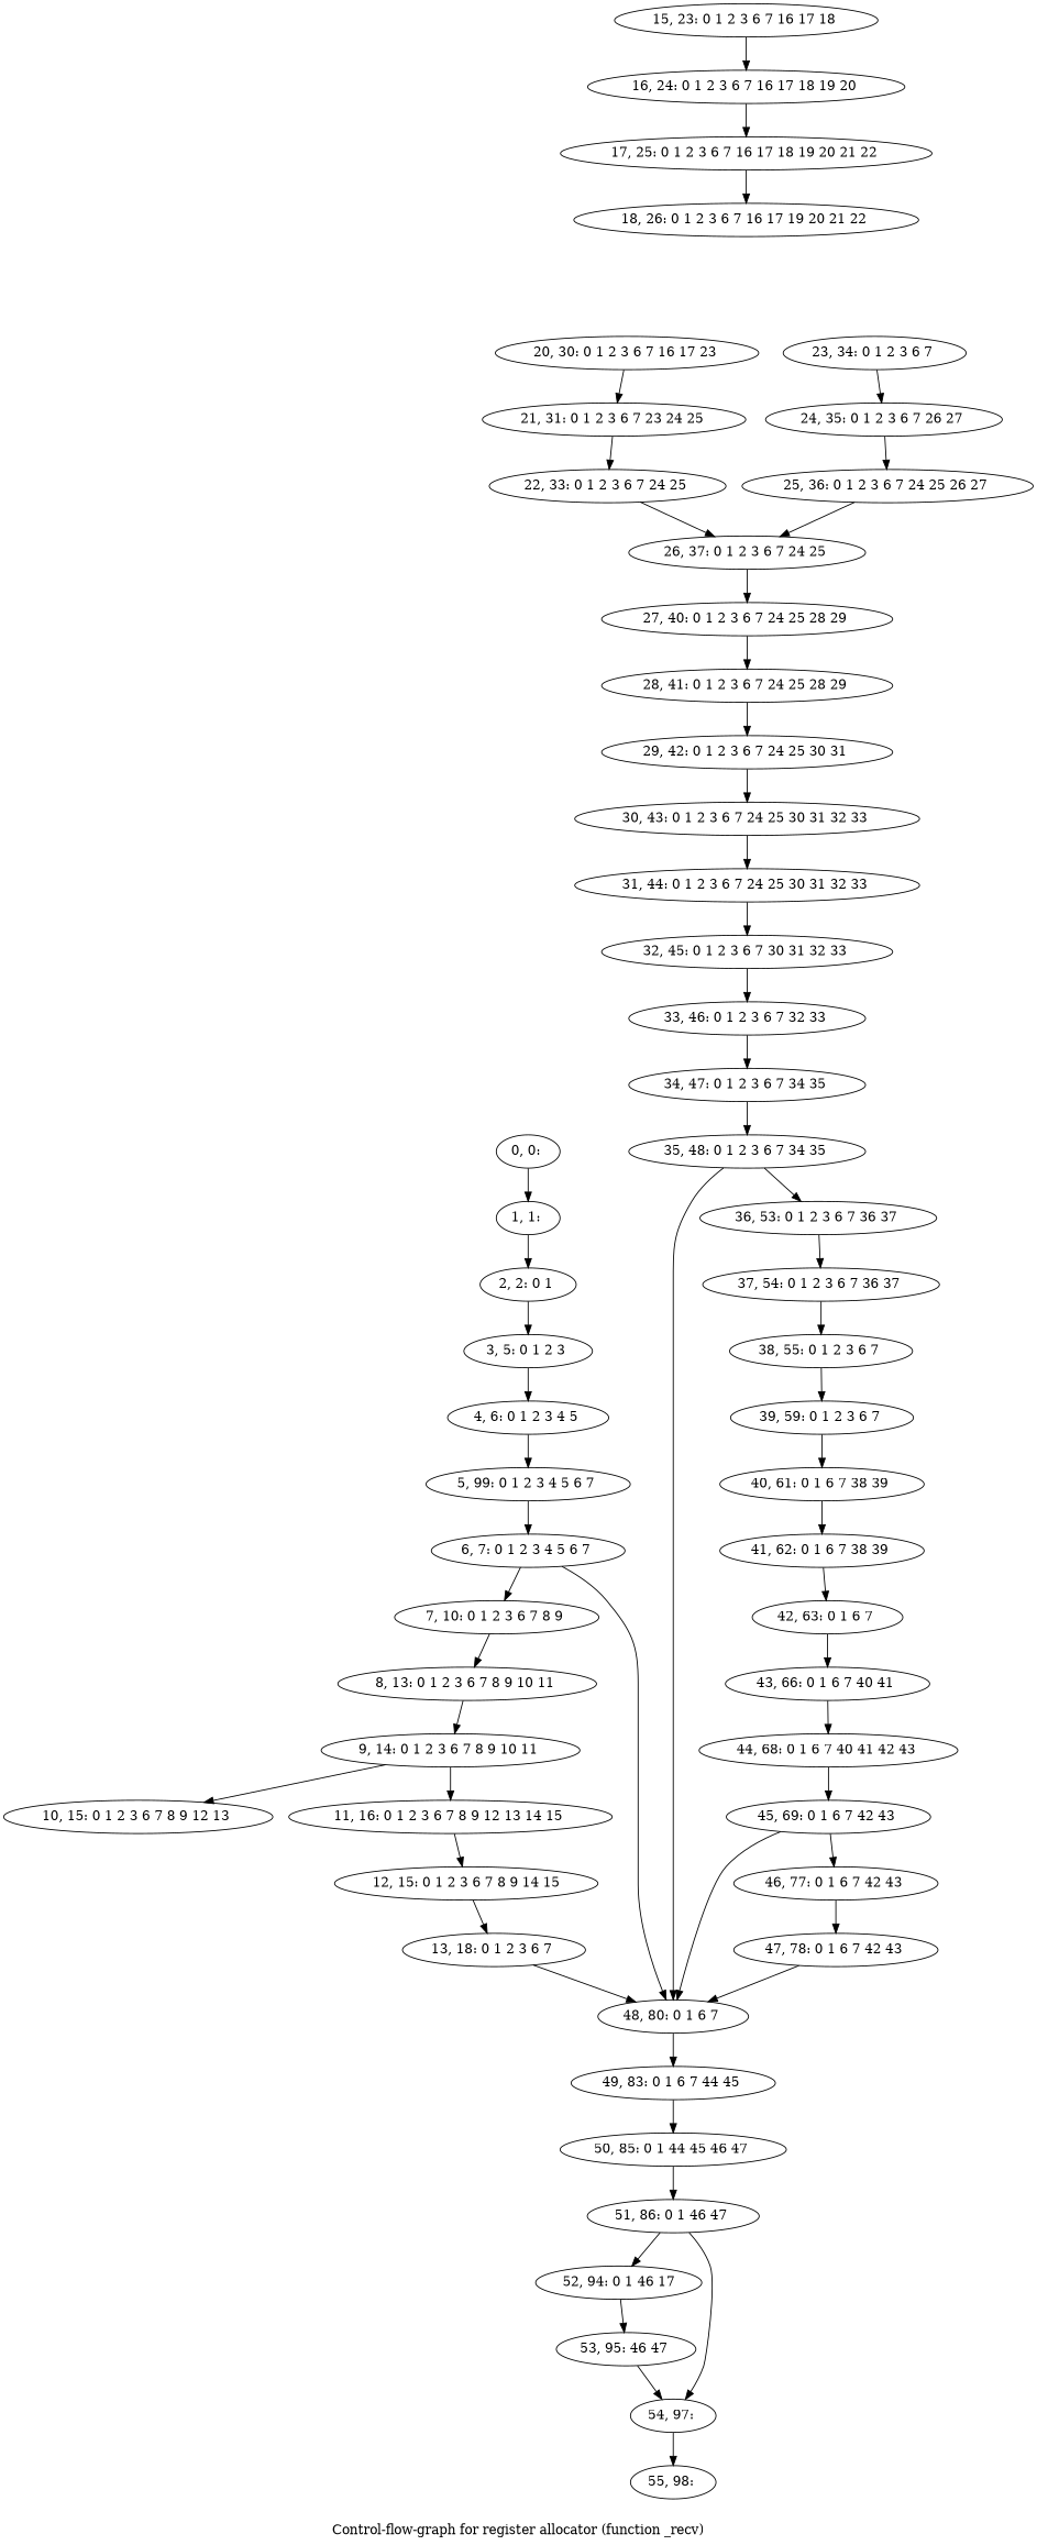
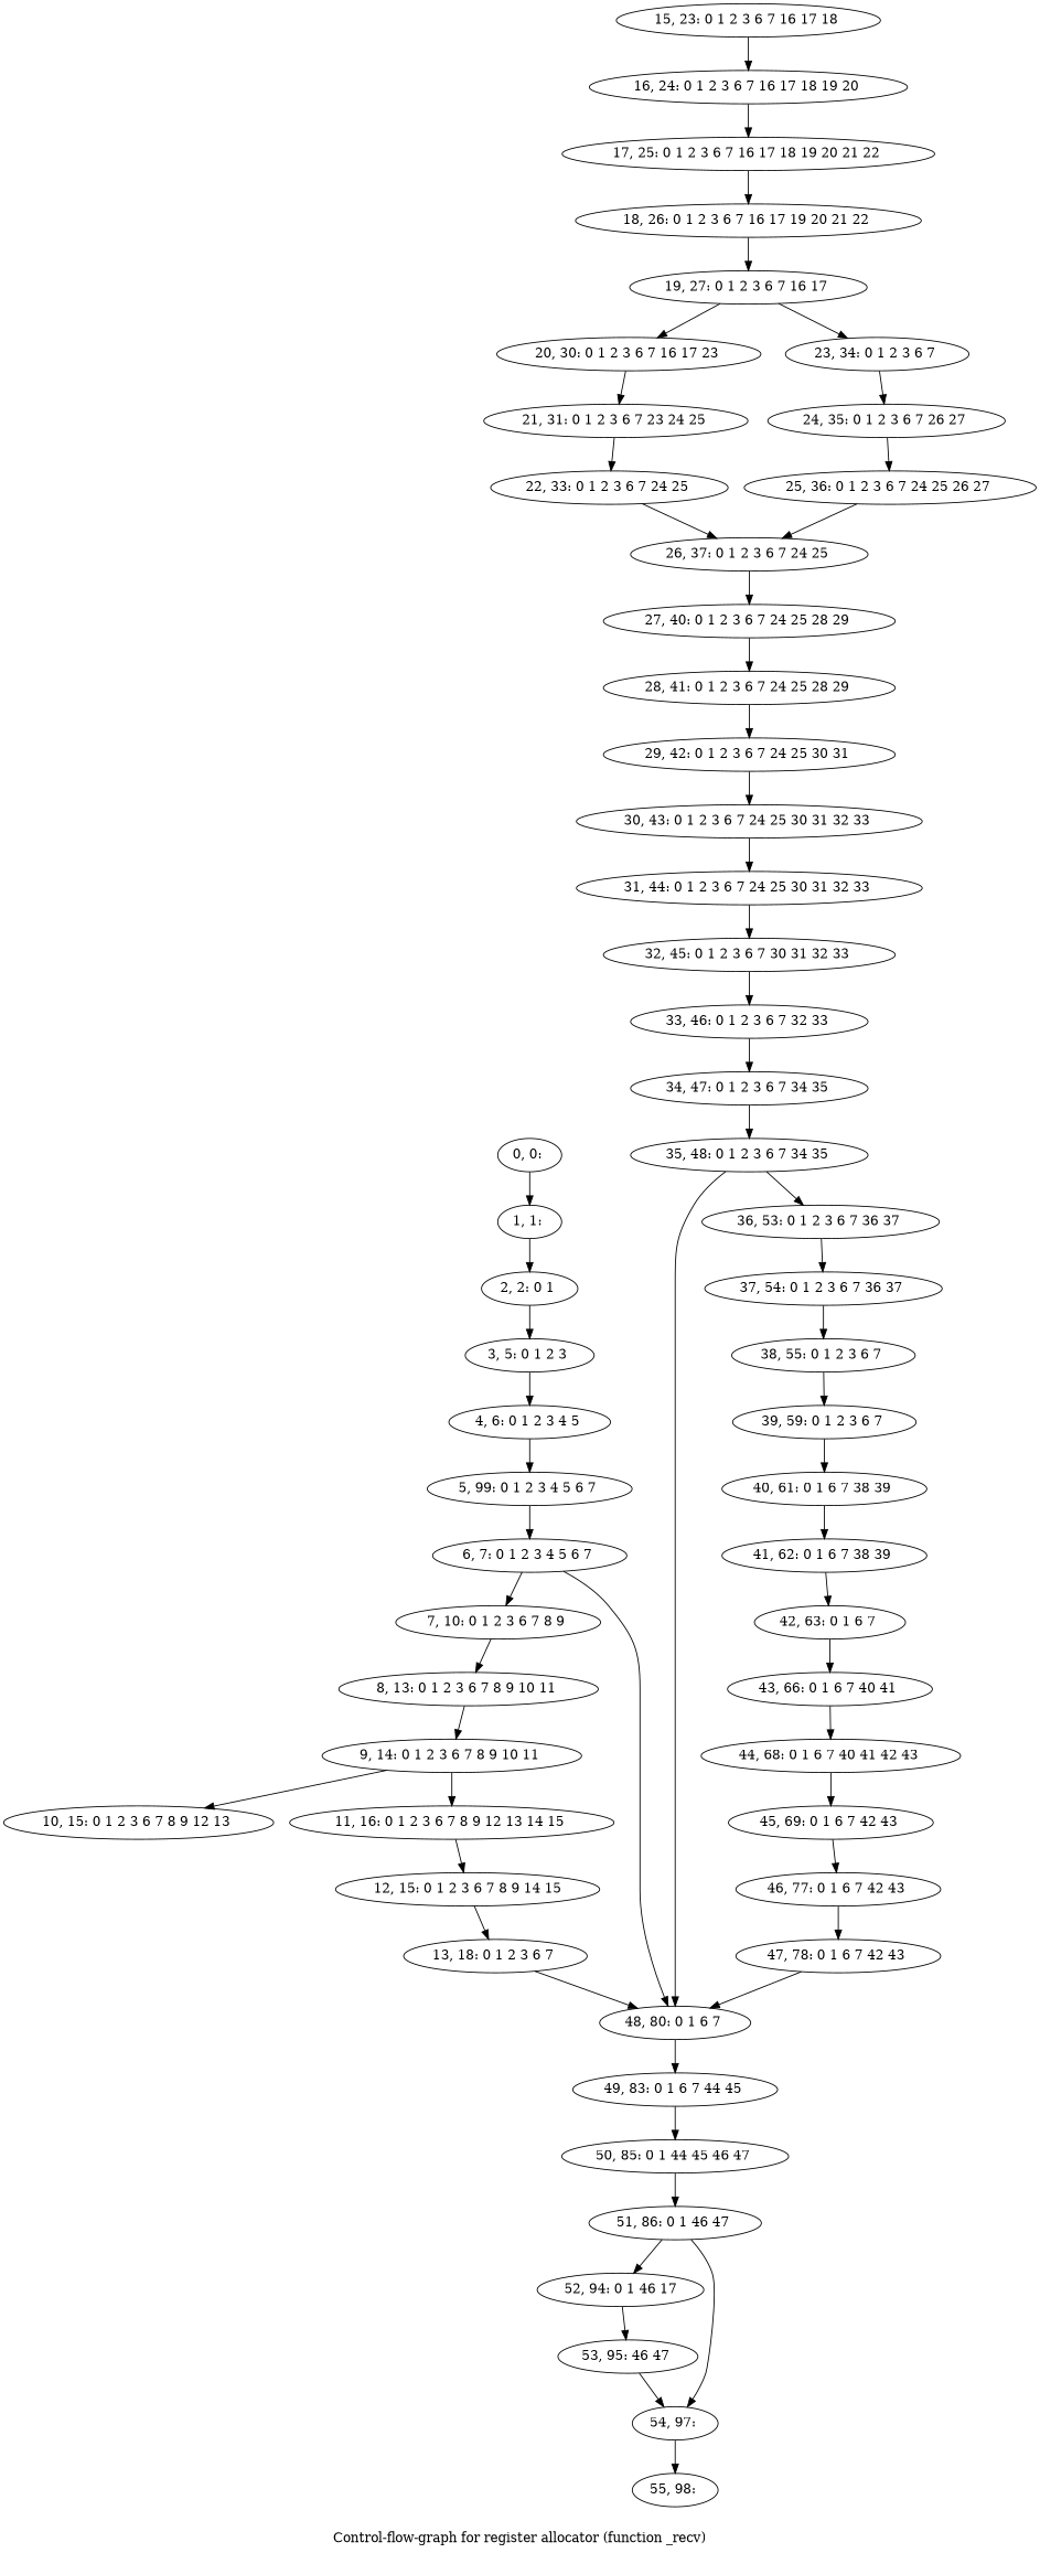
  digraph {
    label="Control-flow-graph for register allocator (function _recv)"
    n1 [label="0, 0: "]
    n2 [label="1, 1: "]
    n3 [label="2, 2: 0 1 "]
    n4 [label="3, 5: 0 1 2 3 "]
    n5 [label="4, 6: 0 1 2 3 4 5 "]
    n6 [label="5, 99: 0 1 2 3 4 5 6 7 "]
    n7 [label="6, 7: 0 1 2 3 4 5 6 7 "]
    n8 [label="7, 10: 0 1 2 3 6 7 8 9 "]
    n9 [label="48, 80: 0 1 6 7 "]
    n10 [label="8, 13: 0 1 2 3 6 7 8 9 10 11 "]
    n11 [label="49, 83: 0 1 6 7 44 45 "]
    n12 [label="9, 14: 0 1 2 3 6 7 8 9 10 11 "]
    n13 [label="10, 15: 0 1 2 3 6 7 8 9 12 13 "]
    n14 [label="11, 16: 0 1 2 3 6 7 8 9 12 13 14 15 "]
    n15 [label="12, 15: 0 1 2 3 6 7 8 9 14 15"]
    n16 [label="13, 18: 0 1 2 3 6 7 "]
    n17 [label="15, 23: 0 1 2 3 6 7 16 17 18 "]
    n18 [label="16, 24: 0 1 2 3 6 7 16 17 18 19 20 "]
    n19 [label="17, 25: 0 1 2 3 6 7 16 17 18 19 20 21 22 "]
    n20 [label="18, 26: 0 1 2 3 6 7 16 17 19 20 21 22 "]
+   n21 [label="19, 27: 0 1 2 3 6 7 16 17 "]
    n22 [label="20, 30: 0 1 2 3 6 7 16 17 23 "]
    n23 [label="23, 34: 0 1 2 3 6 7 "]
    n24 [label="21, 31: 0 1 2 3 6 7 23 24 25 "]
    n25 [label="24, 35: 0 1 2 3 6 7 26 27 "]
    n26 [label="22, 33: 0 1 2 3 6 7 24 25 "]
    n27 [label="26, 37: 0 1 2 3 6 7 24 25 "]
    n28 [label="27, 40: 0 1 2 3 6 7 24 25 28 29 "]
    n29 [label="25, 36: 0 1 2 3 6 7 24 25 26 27 "]
    n30 [label="28, 41: 0 1 2 3 6 7 24 25 28 29 "]
    n31 [label="29, 42: 0 1 2 3 6 7 24 25 30 31 "]
    n32 [label="30, 43: 0 1 2 3 6 7 24 25 30 31 32 33 "]
    n33 [label="31, 44: 0 1 2 3 6 7 24 25 30 31 32 33 "]
    n34 [label="32, 45: 0 1 2 3 6 7 30 31 32 33 "]
    n35 [label="33, 46: 0 1 2 3 6 7 32 33 "]
    n36 [label="34, 47: 0 1 2 3 6 7 34 35 "]
    n37 [label="35, 48: 0 1 2 3 6 7 34 35 "]
    n38 [label="36, 53: 0 1 2 3 6 7 36 37 "]
    n39 [label="37, 54: 0 1 2 3 6 7 36 37 "]
    n40 [label="38, 55: 0 1 2 3 6 7 "]
    n41 [label="39, 59: 0 1 2 3 6 7 "]
    n42 [label="40, 61: 0 1 6 7 38 39 "]
    n43 [label="41, 62: 0 1 6 7 38 39 "]
    n44 [label="42, 63: 0 1 6 7 "]
    n45 [label="43, 66: 0 1 6 7 40 41 "]
    n46 [label="44, 68: 0 1 6 7 40 41 42 43 "]
    n47 [label="45, 69: 0 1 6 7 42 43 "]
    n48 [label="46, 77: 0 1 6 7 42 43 "]
    n49 [label="47, 78: 0 1 6 7 42 43 "]
    n50 [label="50, 85: 0 1 44 45 46 47 "]
    n51 [label="51, 86: 0 1 46 47 "]
    n52 [label="52, 94: 0 1 46 17"]
    n53 [label="54, 97: "]
    n54 [label="53, 95: 46 47 "]
    n55 [label="55, 98: "]
    n1 -> n2
    n2 -> n3
    n3 -> n4
    n4 -> n5
    n5 -> n6
    n6 -> n7
    n7 -> n8
    n7 -> n9
    n8 -> n10
    n9 -> n11
    n10 -> n12
    n11 -> n50
    n12 -> n13
    n12 -> n14
    n14 -> n15
    n15 -> n16
    n16 -> n9
    n17 -> n18
    n18 -> n19
    n19 -> n20
+   n20 -> n21
+   n21 -> n22
+   n21 -> n23
    n22 -> n24
    n23 -> n25
    n24 -> n26
    n25 -> n29
    n26 -> n27
    n27 -> n28
    n28 -> n30
    n29 -> n27
    n30 -> n31
    n31 -> n32
    n32 -> n33
    n33 -> n34
    n34 -> n35
    n35 -> n36
    n36 -> n37
    n37 -> n9
    n37 -> n38
    n38 -> n39
    n39 -> n40
    n40 -> n41
    n41 -> n42
    n42 -> n43
    n43 -> n44
    n44 -> n45
    n45 -> n46
    n46 -> n47
-   n47 -> n9
    n47 -> n48
    n48 -> n49
    n49 -> n9
    n50 -> n51
    n51 -> n52
    n51 -> n53
    n52 -> n54
    n53 -> n55
    n54 -> n53
  }
